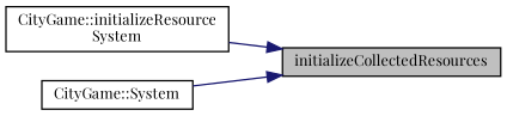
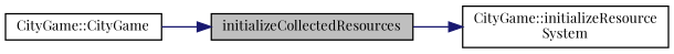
  digraph {
    fontname="Playfair Display"
    rankdir=RL
    node [color=black fillcolor=white fontname="Playfair Display" fontsize=10 shape=record style=filled]
    edge [color=midnightblue dir=back fontname="Playfair Display" fontsize=10 labelfontname=Helvetica labelfontsize=10 style=solid]
    n1 [fillcolor=grey75 fontcolor=black height=0.2 label=initializeCollectedResources width=0.4]
    n2 [height=0.2 label="CityGame::initializeResource\lSystem" width=0.4]
-   n3 [height=0.2 label="CityGame::System" width=0.4]
-   n1 -> n2
+   n3 [height=0.2 label="CityGame::CityGame" width=0.4]
+   n2 -> n1
    n1 -> n3
  }
